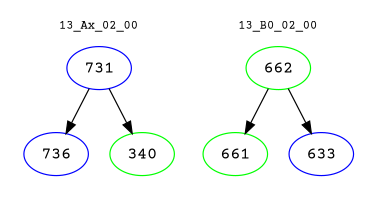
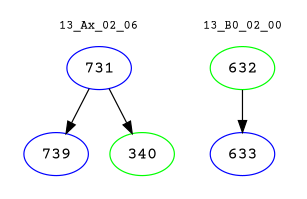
  digraph {
    fontname="Courier Prime"
    node [color=blue fontname="Courier Prime"]
    edge [color=black fontname="Courier Prime"]
    n1 [label=731]
-   n2 [label=736]
+   n2 [label=739]
    n3 [color=green label=340]
-   n4 [color=green label=662]
-   n5 [color=green label=661]
+   n4 [color=green label=632]
    n6 [label=633]
    subgraph cluster_1 {
      color=white
      fontsize=10
-     label="13_Ax_02_00"
+     label="13_Ax_02_06"
      n1
      n2
      n3
    }
    subgraph cluster_2 {
      color=white
      fontsize=10
      label="13_B0_02_00"
      n4
-     n5
      n6
    }
    n1 -> n2
    n1 -> n3
-   n4 -> n5
    n4 -> n6
  }
